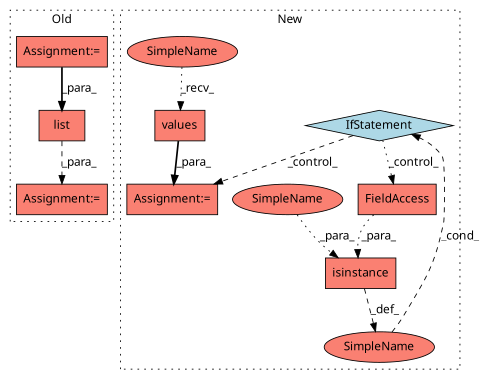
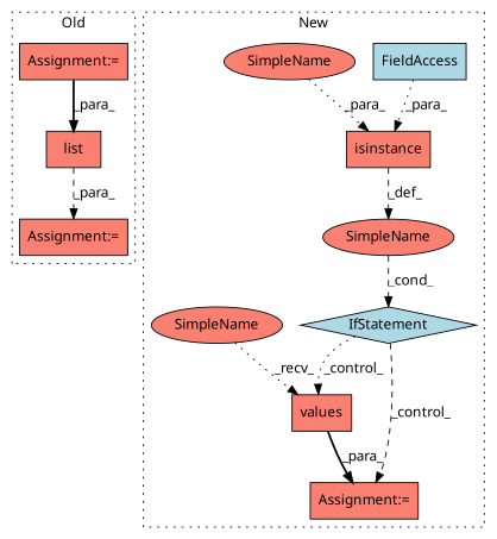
  digraph {
    fontname="Noto Sans"
    node [a=32 fillcolor=salmon fontname="Noto Sans" l=1 shape=box style=filled]
    edge [fontname="Noto Sans" style=dashed]
    n1 [l="5,1" label=list s="13134,13149"]
    n2 [a=7 label="Assignment:=" s=13119]
    n3 [a=7 l=3 label="Assignment:=" s=12661]
    n4 [l=8 label=values s=13178]
    n5 [a=7 label="Assignment:=" s=13160]
    n6 [a=42 label=SimpleName shape=ellipse l=""]
    n7 [a=25 fillcolor=lightblue l="4,2" label=IfStatement s="13083,13110" shape=diamond]
    n8 [l="11,1" label=isinstance s="13087,13109"]
-   n9 [a=22 l=4 label=FieldAccess s=13105]
+   n9 [a=22 fillcolor=lightblue l=4 label=FieldAccess s=13105]
    n10 [a=42 l=6 label=SimpleName s=13098 shape=ellipse]
    n11 [a=42 l=6 label=SimpleName s=13171 shape=ellipse]
    subgraph cluster_1 {
      label=Old
      style=dotted
      n1
      n2
      n3
    }
    subgraph cluster_2 {
      label=New
      style=dotted
      n4
      n5
      n6
      n7
      n8
      n9
      n10
      n11
    }
    n1 -> n2 [label=_para_]
    n3 -> n1 [label=_para_ style=bold]
    n4 -> n5 [label=_para_ style=bold]
    n6 -> n7 [label=_cond_]
-   n7 -> n9 [label=_control_ style=dotted]
+   n7 -> n4 [label=_control_ style=dotted]
    n7 -> n5 [label=_control_]
    n8 -> n6 [label=_def_]
    n9 -> n8 [label=_para_ style=dotted]
    n10 -> n8 [label=_para_ style=dotted]
    n11 -> n4 [label=_recv_ style=dotted]
  }
